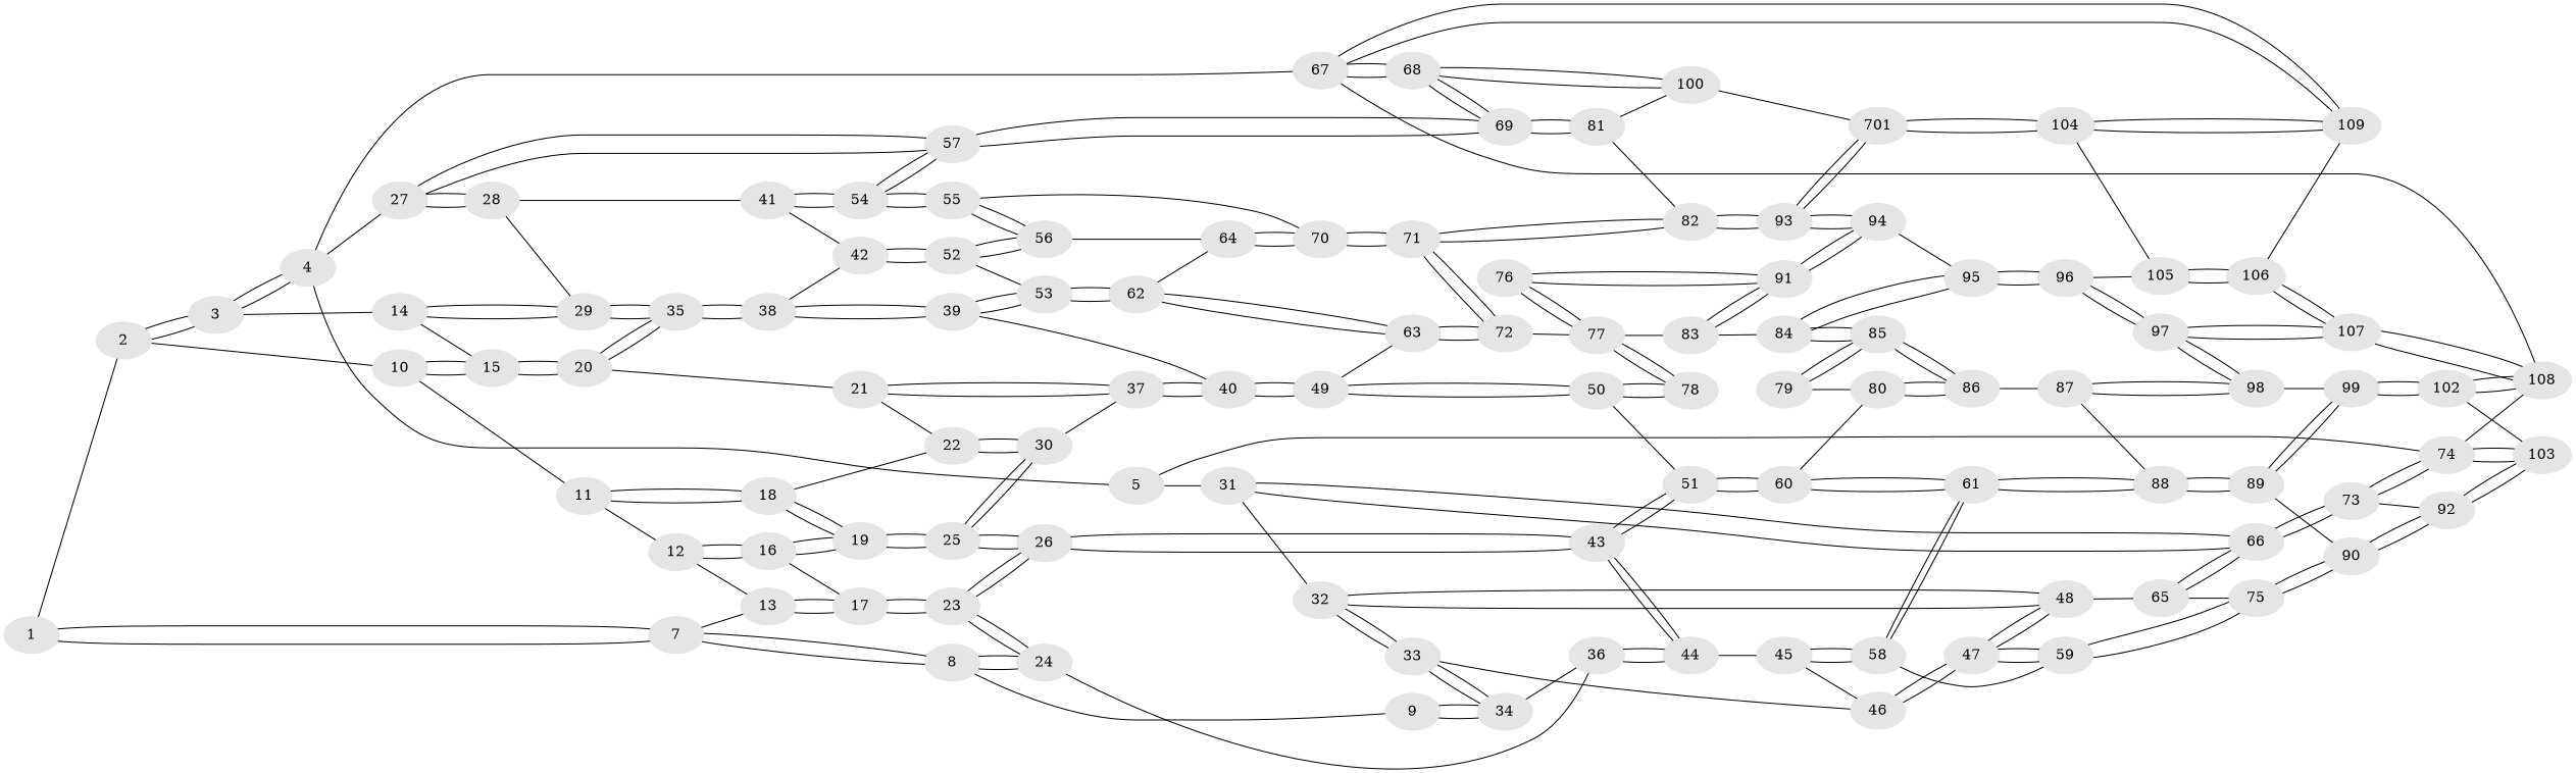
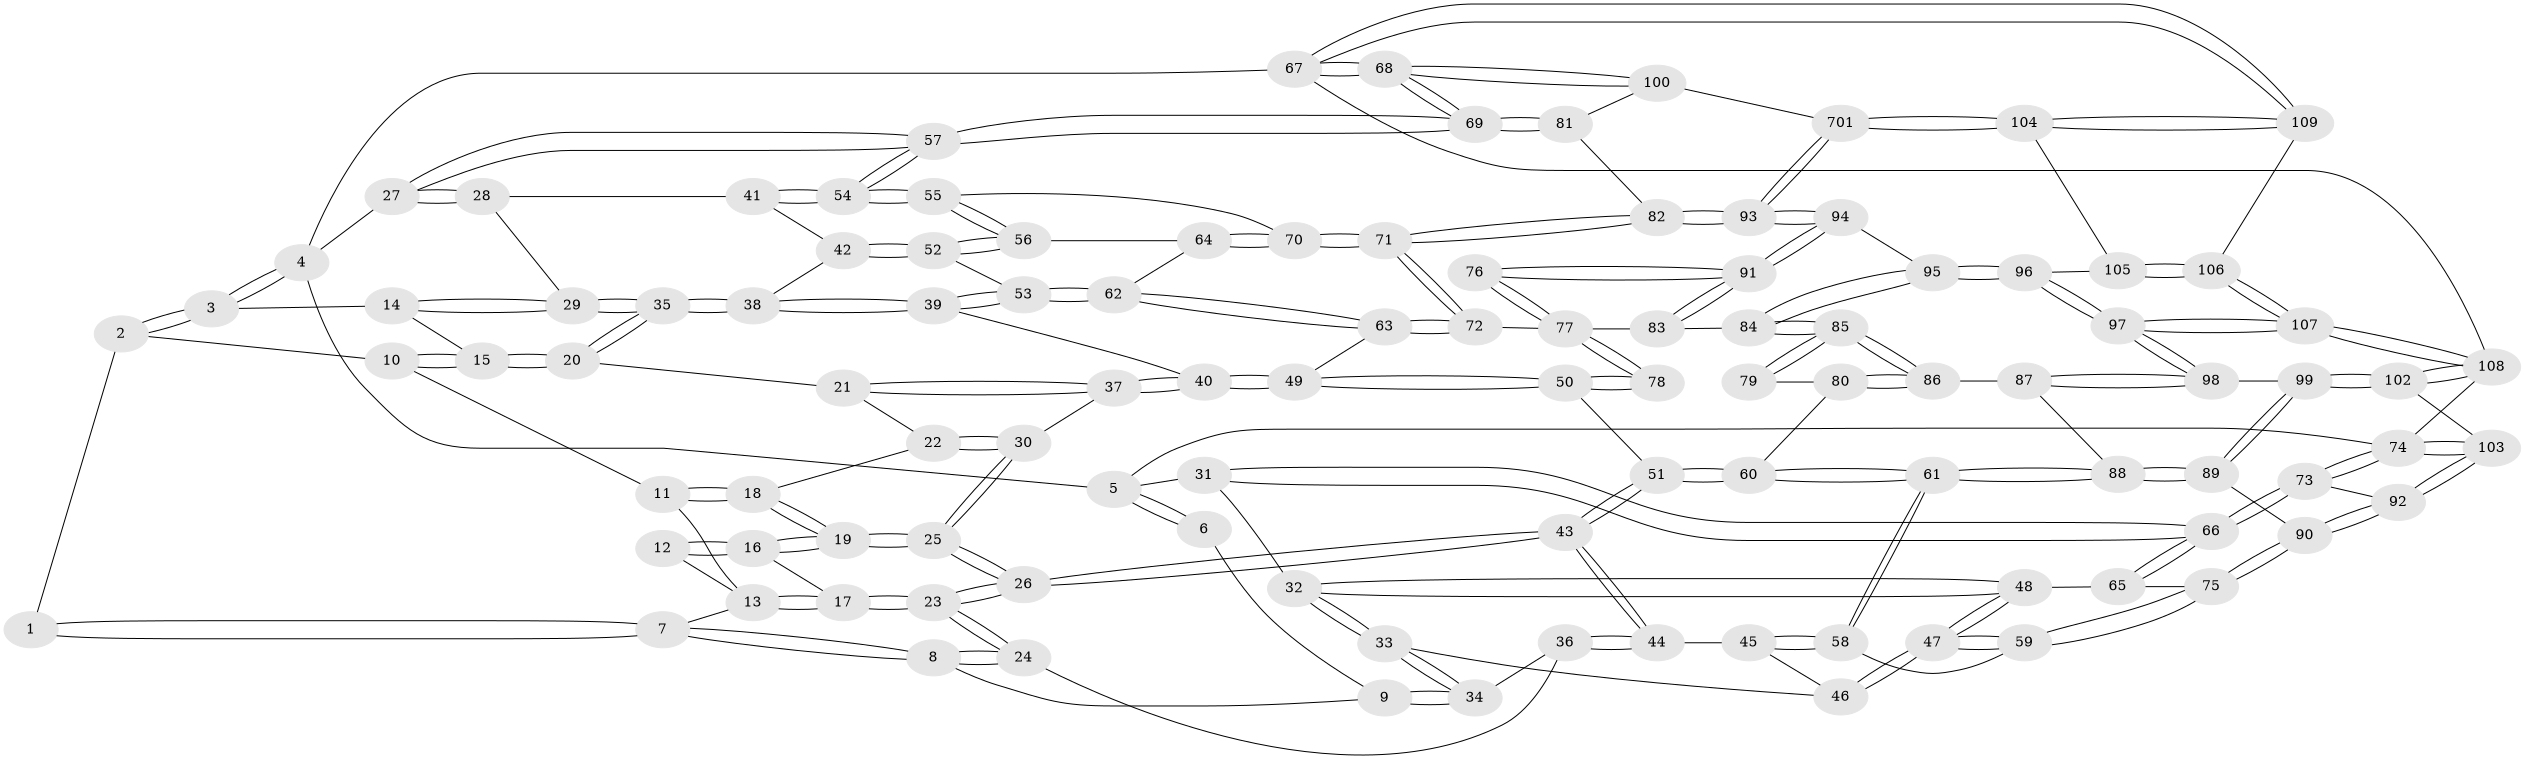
  graph {
    rankdir=LR
    node [color=gray90 style=filled]
    1
    2
    7
    3
    10
    8
    13
    4
    14
    11
    15
    5
    27
    67
    29
+   6
    31
    74
    28
    57
    68
    108
    109
    9
    32
    66
    103
    34
    24
    17
    36
    12
    18
    20
    16
    19
    22
    23
    35
    21
    25
    26
    30
    37
    38
    40
    43
    44
    51
    41
    69
    42
    54
    33
    48
    73
    46
    65
    47
    39
    45
    49
    53
    52
    62
    50
    63
    55
    56
    60
    58
    59
    61
    75
    78
    72
    80
    64
    70
    71
    81
    88
    90
    86
    89
    77
    92
    100
    n89 [label=701]
    82
    93
    76
    91
    83
    94
    84
    79
    85
    87
    95
    96
    98
    99
    102
    104
    97
    105
    107
    106
    1 -- 2
    1 -- 7
    1 -- 7
    2 -- 3
    2 -- 3
    2 -- 10
    7 -- 8
    7 -- 8
    7 -- 13
    3 -- 4
    3 -- 4
    3 -- 14
    10 -- 11
    10 -- 15
    10 -- 15
    8 -- 9
    8 -- 24
    8 -- 24
    13 -- 17
    13 -- 17
    4 -- 5
    4 -- 27
    4 -- 67
    14 -- 15
    14 -- 29
    14 -- 29
-   11 -- 12
+   11 -- 13
    11 -- 18
    11 -- 18
    15 -- 20
    15 -- 20
+   5 -- 6
+   5 -- 6
    5 -- 31
    5 -- 74
    27 -- 28
    27 -- 28
    27 -- 57
    27 -- 57
    67 -- 68
    67 -- 68
    67 -- 108
    67 -- 109
    67 -- 109
    29 -- 35
    29 -- 35
+   6 -- 9
    31 -- 32
    31 -- 66
    31 -- 66
    74 -- 108
    74 -- 103
    74 -- 103
    28 -- 29
    28 -- 41
    57 -- 69
    57 -- 69
    68 -- 69
    68 -- 69
    68 -- 100
    68 -- 100
    9 -- 34
    9 -- 34
    32 -- 33
    32 -- 33
    32 -- 48
    32 -- 48
    66 -- 73
    66 -- 73
    34 -- 36
    24 -- 36
    17 -- 23
    17 -- 23
    36 -- 44
    36 -- 44
    12 -- 13
    12 -- 16
    12 -- 16
    18 -- 19
    18 -- 19
    18 -- 22
    20 -- 35
    20 -- 35
    20 -- 21
    16 -- 17
    16 -- 19
    16 -- 19
    19 -- 25
    19 -- 25
    22 -- 30
    22 -- 30
    23 -- 24
    23 -- 24
    23 -- 26
    23 -- 26
    35 -- 38
    35 -- 38
    21 -- 22
    21 -- 37
    21 -- 37
    25 -- 26
    25 -- 26
    25 -- 30
    25 -- 30
    26 -- 43
    26 -- 43
    30 -- 37
    37 -- 40
    37 -- 40
    38 -- 42
    38 -- 39
    38 -- 39
    40 -- 49
    40 -- 49
    43 -- 44
    43 -- 44
    43 -- 51
    43 -- 51
    44 -- 45
    51 -- 60
    51 -- 60
    41 -- 42
    41 -- 54
    41 -- 54
    69 -- 81
    69 -- 81
    42 -- 52
    42 -- 52
    54 -- 57
    54 -- 57
    54 -- 55
    54 -- 55
    33 -- 34
    33 -- 34
    33 -- 46
    48 -- 65
    73 -- 74
    73 -- 74
    73 -- 92
    46 -- 47
    46 -- 47
    65 -- 66
    65 -- 66
    65 -- 75
    47 -- 48
    47 -- 48
    47 -- 59
    47 -- 59
    39 -- 40
    39 -- 53
    39 -- 53
    45 -- 46
    45 -- 58
    45 -- 58
    49 -- 50
    49 -- 50
    49 -- 63
    53 -- 62
    53 -- 62
    52 -- 53
    52 -- 56
    52 -- 56
    62 -- 63
    62 -- 63
    62 -- 64
    50 -- 51
    50 -- 78
    50 -- 78
    63 -- 72
    63 -- 72
    55 -- 56
    55 -- 56
    55 -- 70
    56 -- 64
    60 -- 61
    60 -- 61
    60 -- 80
    58 -- 59
    58 -- 61
    58 -- 61
    59 -- 75
    59 -- 75
    61 -- 88
    61 -- 88
    75 -- 90
    75 -- 90
    72 -- 77
    80 -- 86
    80 -- 86
    64 -- 70
    64 -- 70
    70 -- 71
    70 -- 71
    71 -- 72
    71 -- 72
    71 -- 82
    71 -- 82
    81 -- 100
    81 -- 82
    88 -- 89
    88 -- 89
    90 -- 92
    90 -- 92
    86 -- 87
    89 -- 90
    89 -- 99
    89 -- 99
    77 -- 78
    77 -- 78
    77 -- 83
    92 -- 103
    92 -- 103
    100 -- n89
    n89 -- 104
    n89 -- 104
    82 -- 93
    82 -- 93
    93 -- n89
    93 -- n89
    93 -- 94
    93 -- 94
    76 -- 77
    76 -- 77
    76 -- 91
    76 -- 91
    91 -- 94
    91 -- 94
    83 -- 91
    83 -- 91
    83 -- 84
    94 -- 95
    84 -- 85
    84 -- 85
    84 -- 95
    84 -- 95
    79 -- 80
    79 -- 85
    79 -- 85
    85 -- 86
    85 -- 86
    87 -- 88
    87 -- 98
    87 -- 98
    95 -- 96
    95 -- 96
    96 -- 97
    96 -- 97
    96 -- 105
    98 -- 99
    99 -- 102
    99 -- 102
    102 -- 108
    102 -- 108
    102 -- 103
    104 -- 109
    104 -- 109
    104 -- 105
    97 -- 98
    97 -- 98
    97 -- 107
    97 -- 107
    105 -- 106
    105 -- 106
    107 -- 108
    107 -- 108
    106 -- 109
    106 -- 107
    106 -- 107
  }
